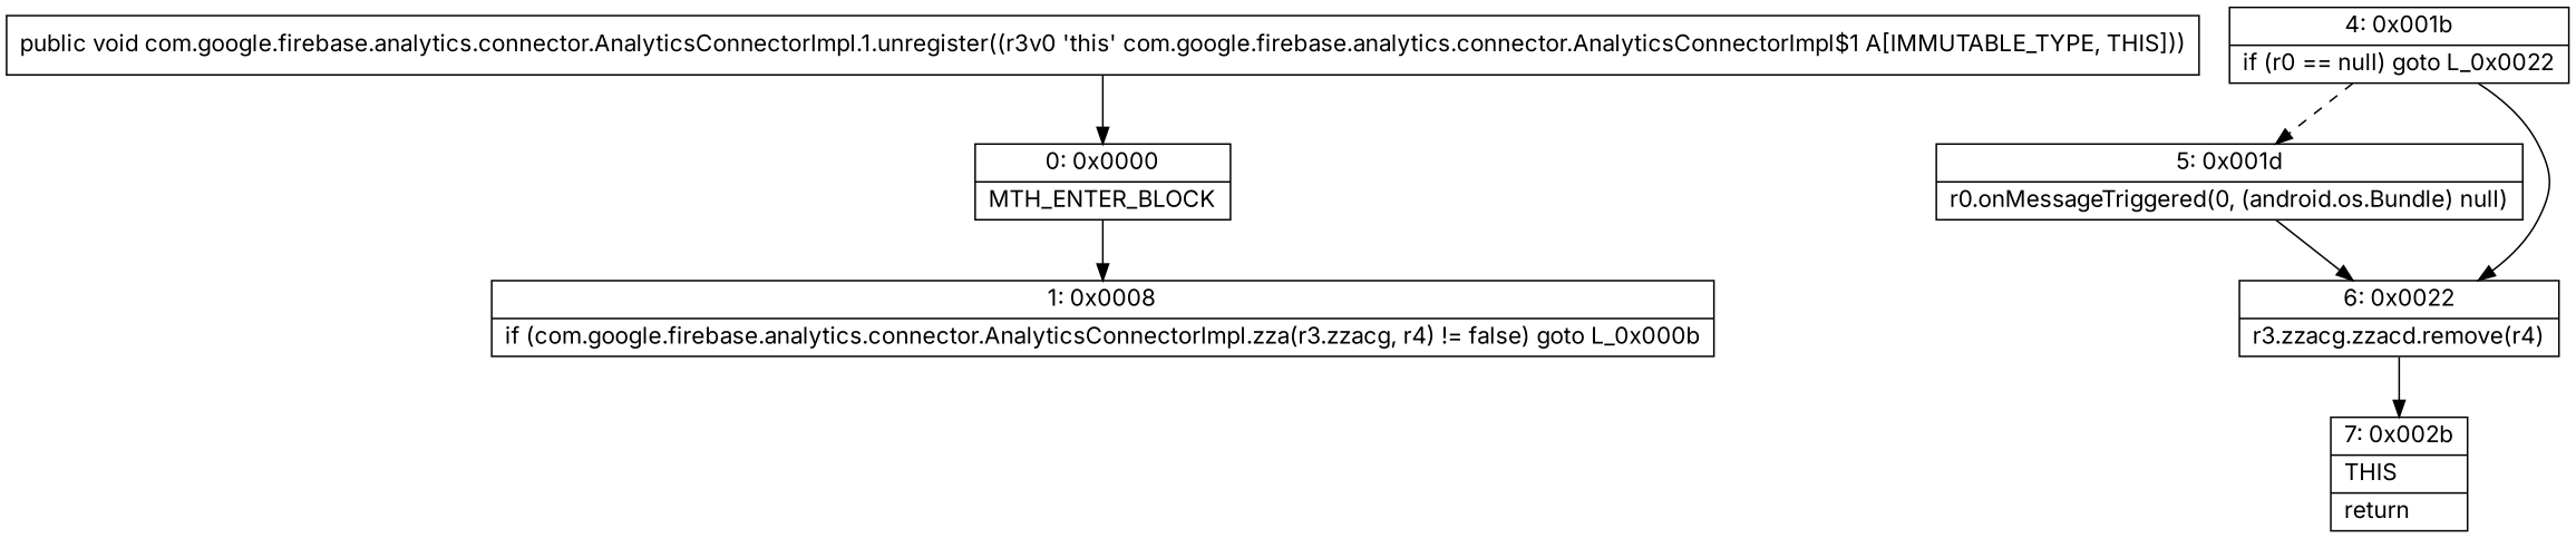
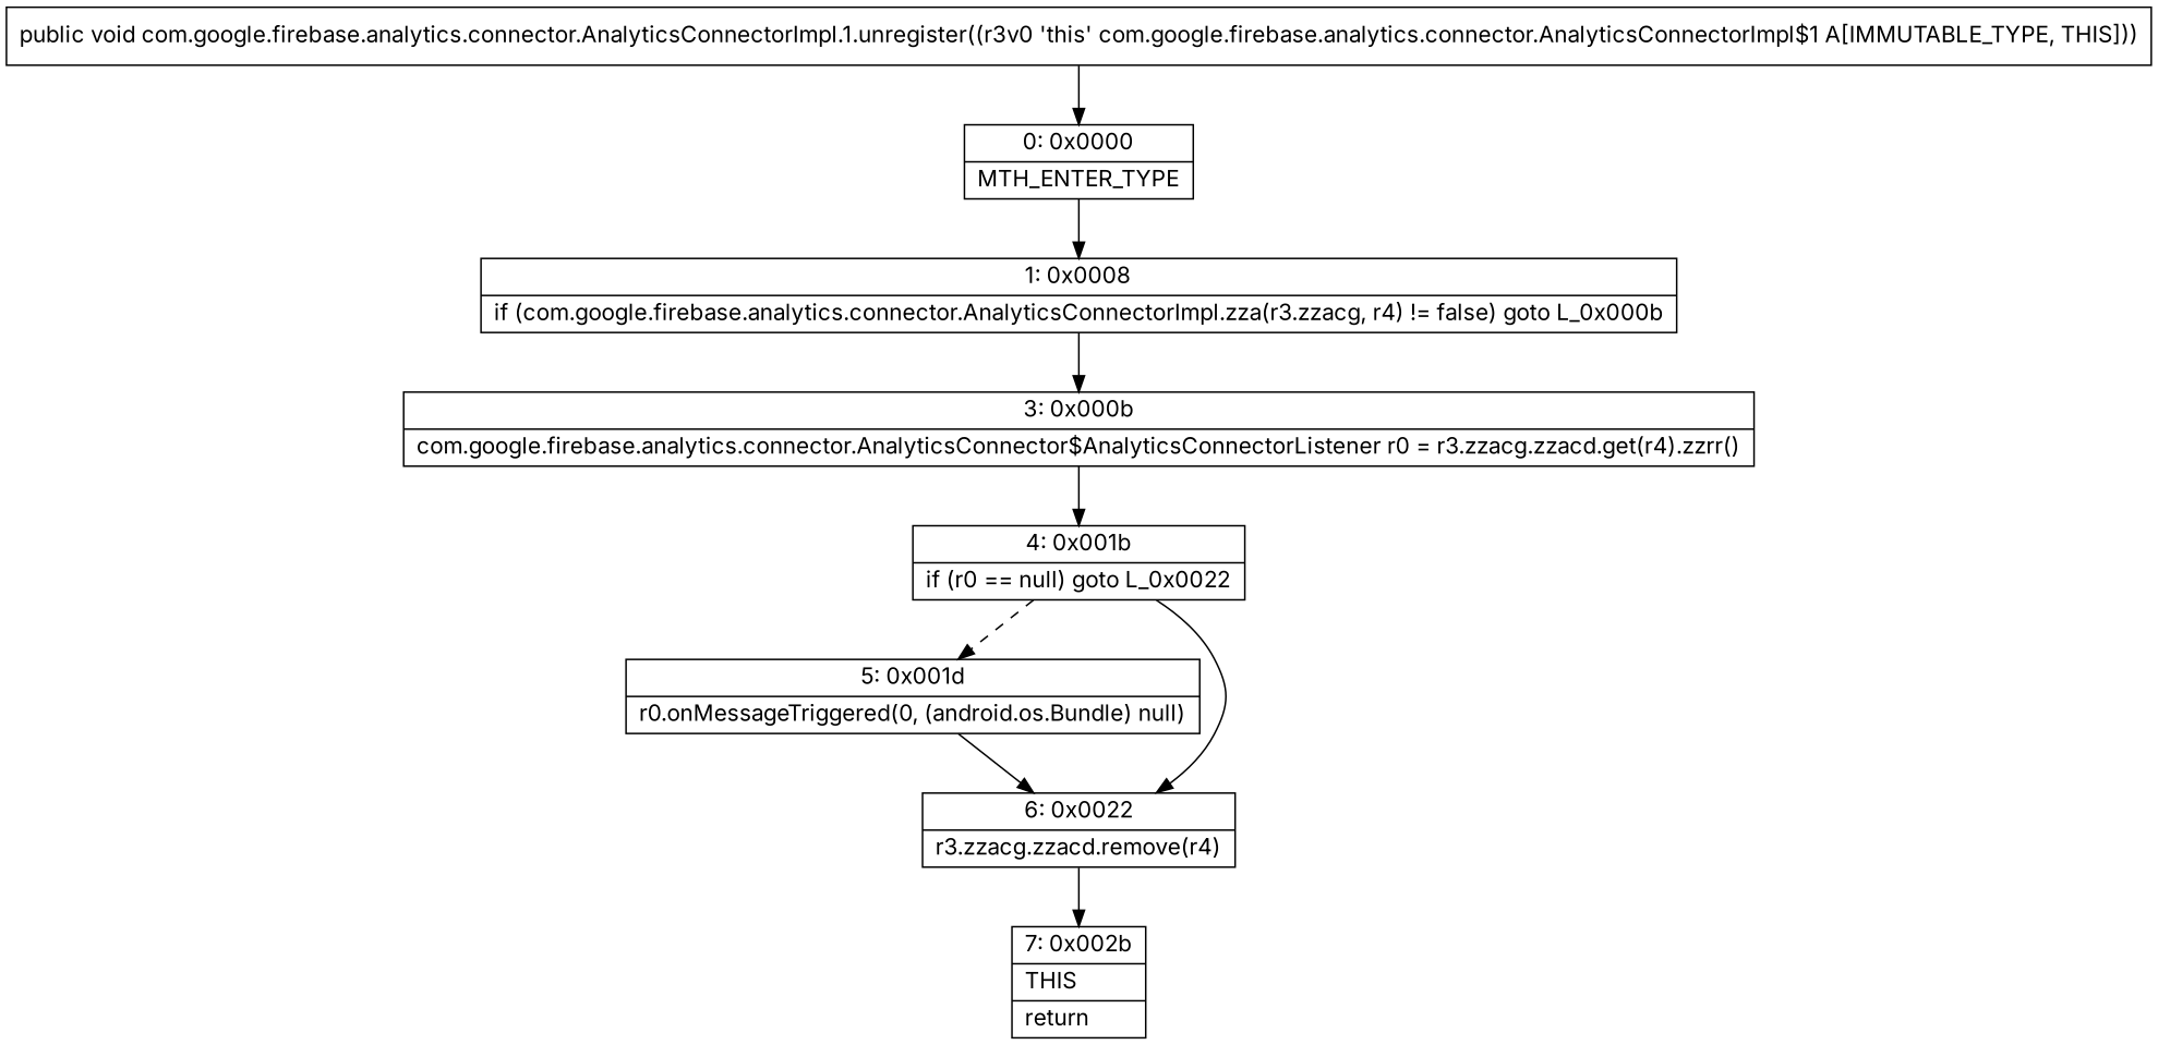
  digraph {
    fontname=Inter
    node [fontname=Inter shape=record]
    edge [fontname=Inter]
-   n1 [label="{0\:\ 0x0000|MTH_ENTER_BLOCK\l}"]
+   n1 [label="{0\:\ 0x0000|MTH_ENTER_TYPE\l}"]
    n2 [label="{1\:\ 0x0008|if (com.google.firebase.analytics.connector.AnalyticsConnectorImpl.zza(r3.zzacg, r4) != false) goto L_0x000b\l}"]
+   n3 [label="{3\:\ 0x000b|com.google.firebase.analytics.connector.AnalyticsConnector$AnalyticsConnectorListener r0 = r3.zzacg.zzacd.get(r4).zzrr()\l}"]
    n4 [label="{4\:\ 0x001b|if (r0 == null) goto L_0x0022\l}"]
    n5 [label="{5\:\ 0x001d|r0.onMessageTriggered(0, (android.os.Bundle) null)\l}"]
    n6 [label="{6\:\ 0x0022|r3.zzacg.zzacd.remove(r4)\l}"]
    n7 [label="{7\:\ 0x002b|THIS\l|return\l}"]
    n8 [label="{public void com.google.firebase.analytics.connector.AnalyticsConnectorImpl.1.unregister((r3v0 'this' com.google.firebase.analytics.connector.AnalyticsConnectorImpl$1 A[IMMUTABLE_TYPE, THIS])) }"]
    n1 -> n2
+   n2 -> n3
+   n3 -> n4
    n4 -> n5 [style=dashed]
    n4 -> n6
    n5 -> n6
    n6 -> n7
    n8 -> n1
  }
